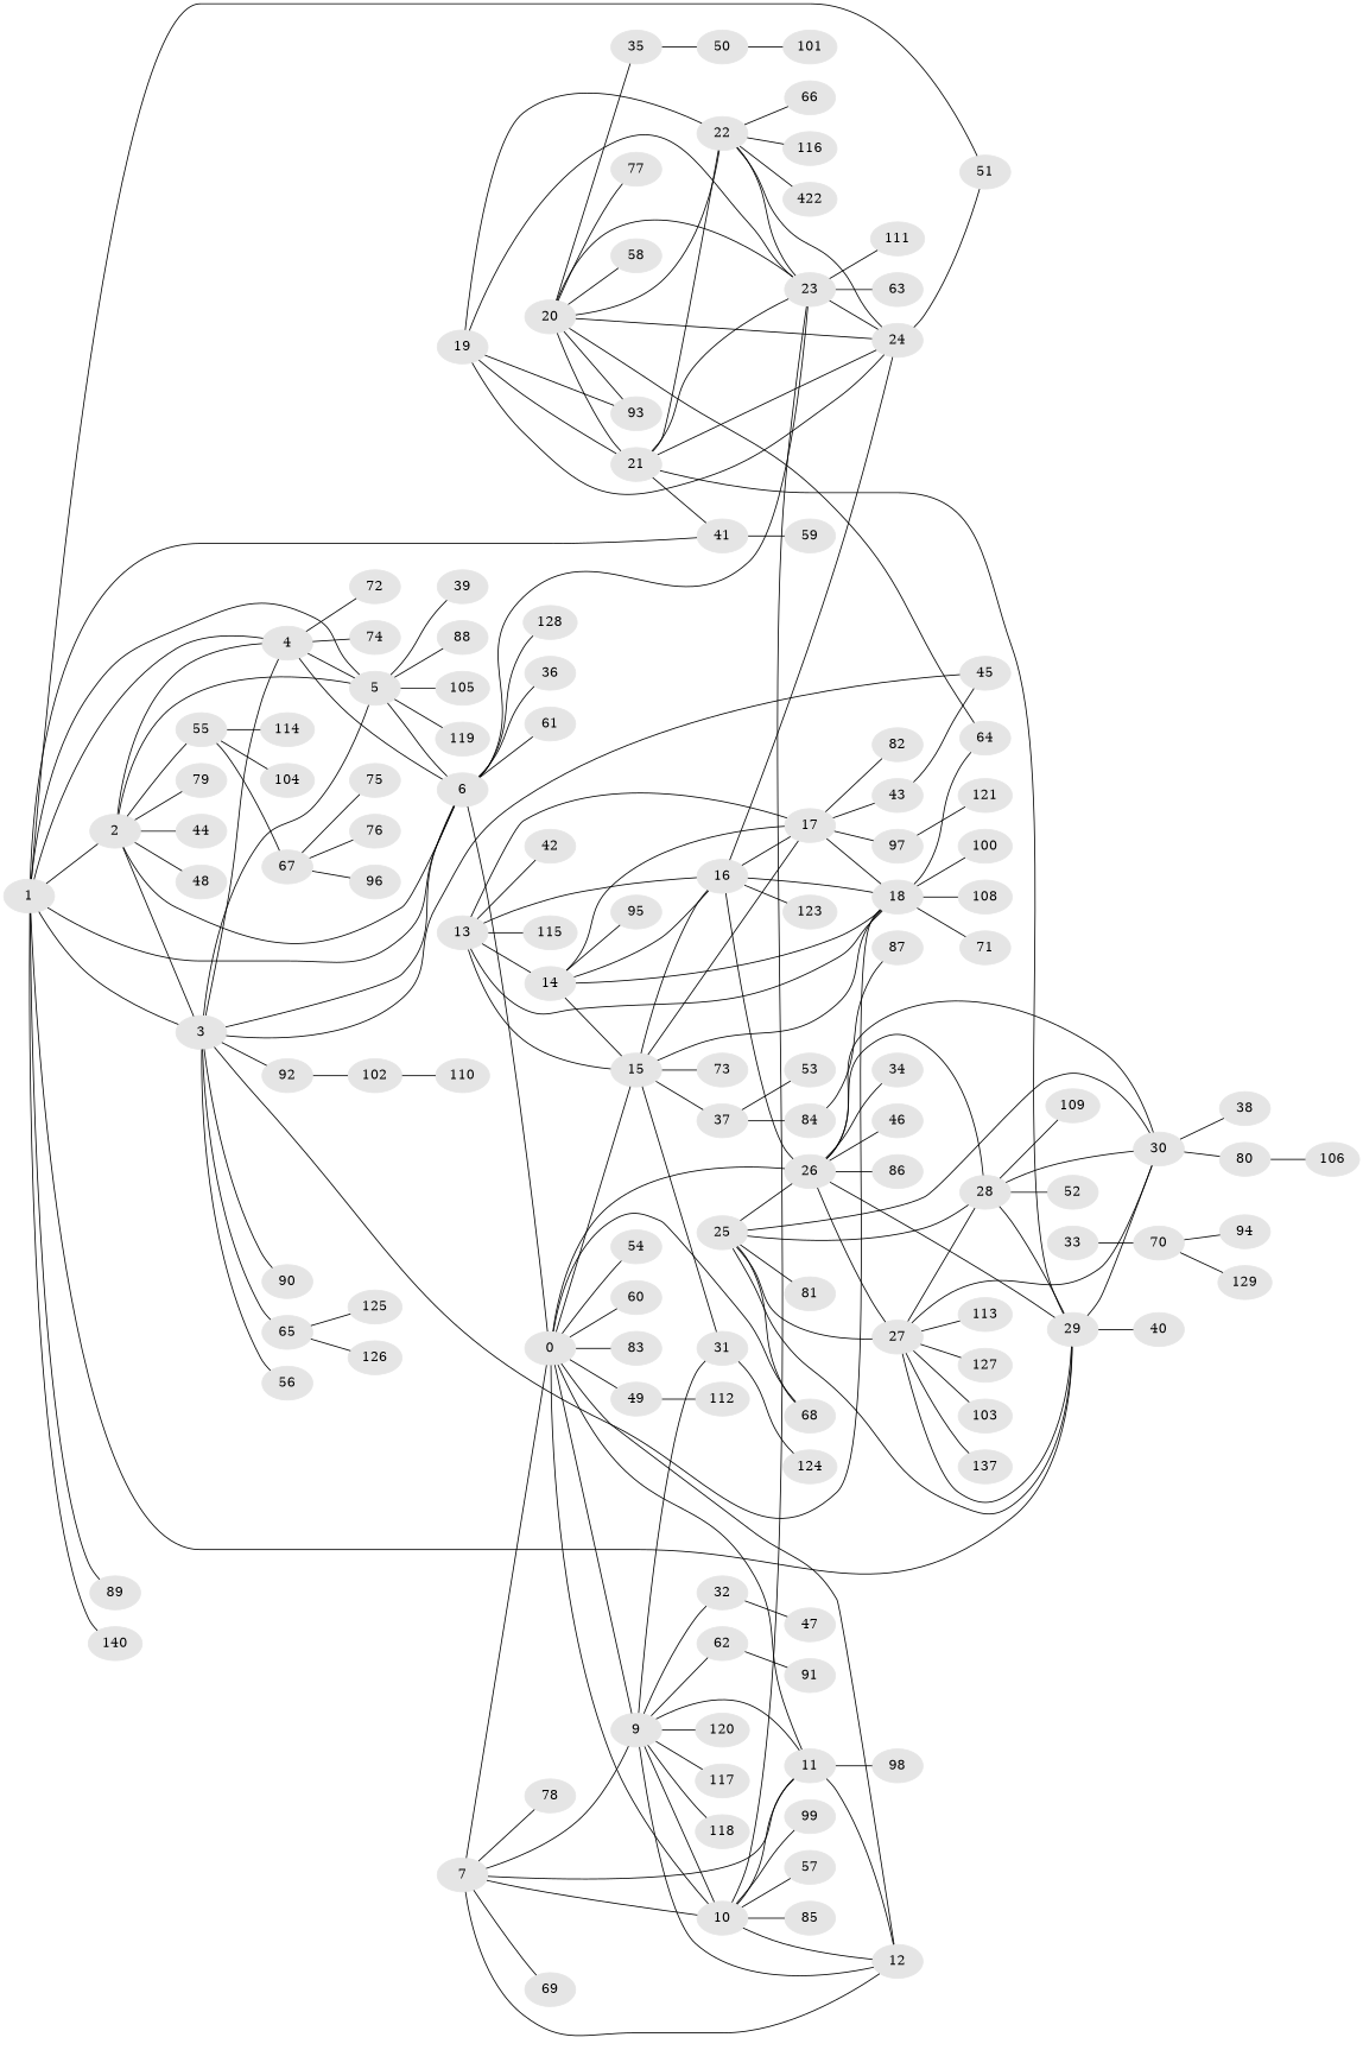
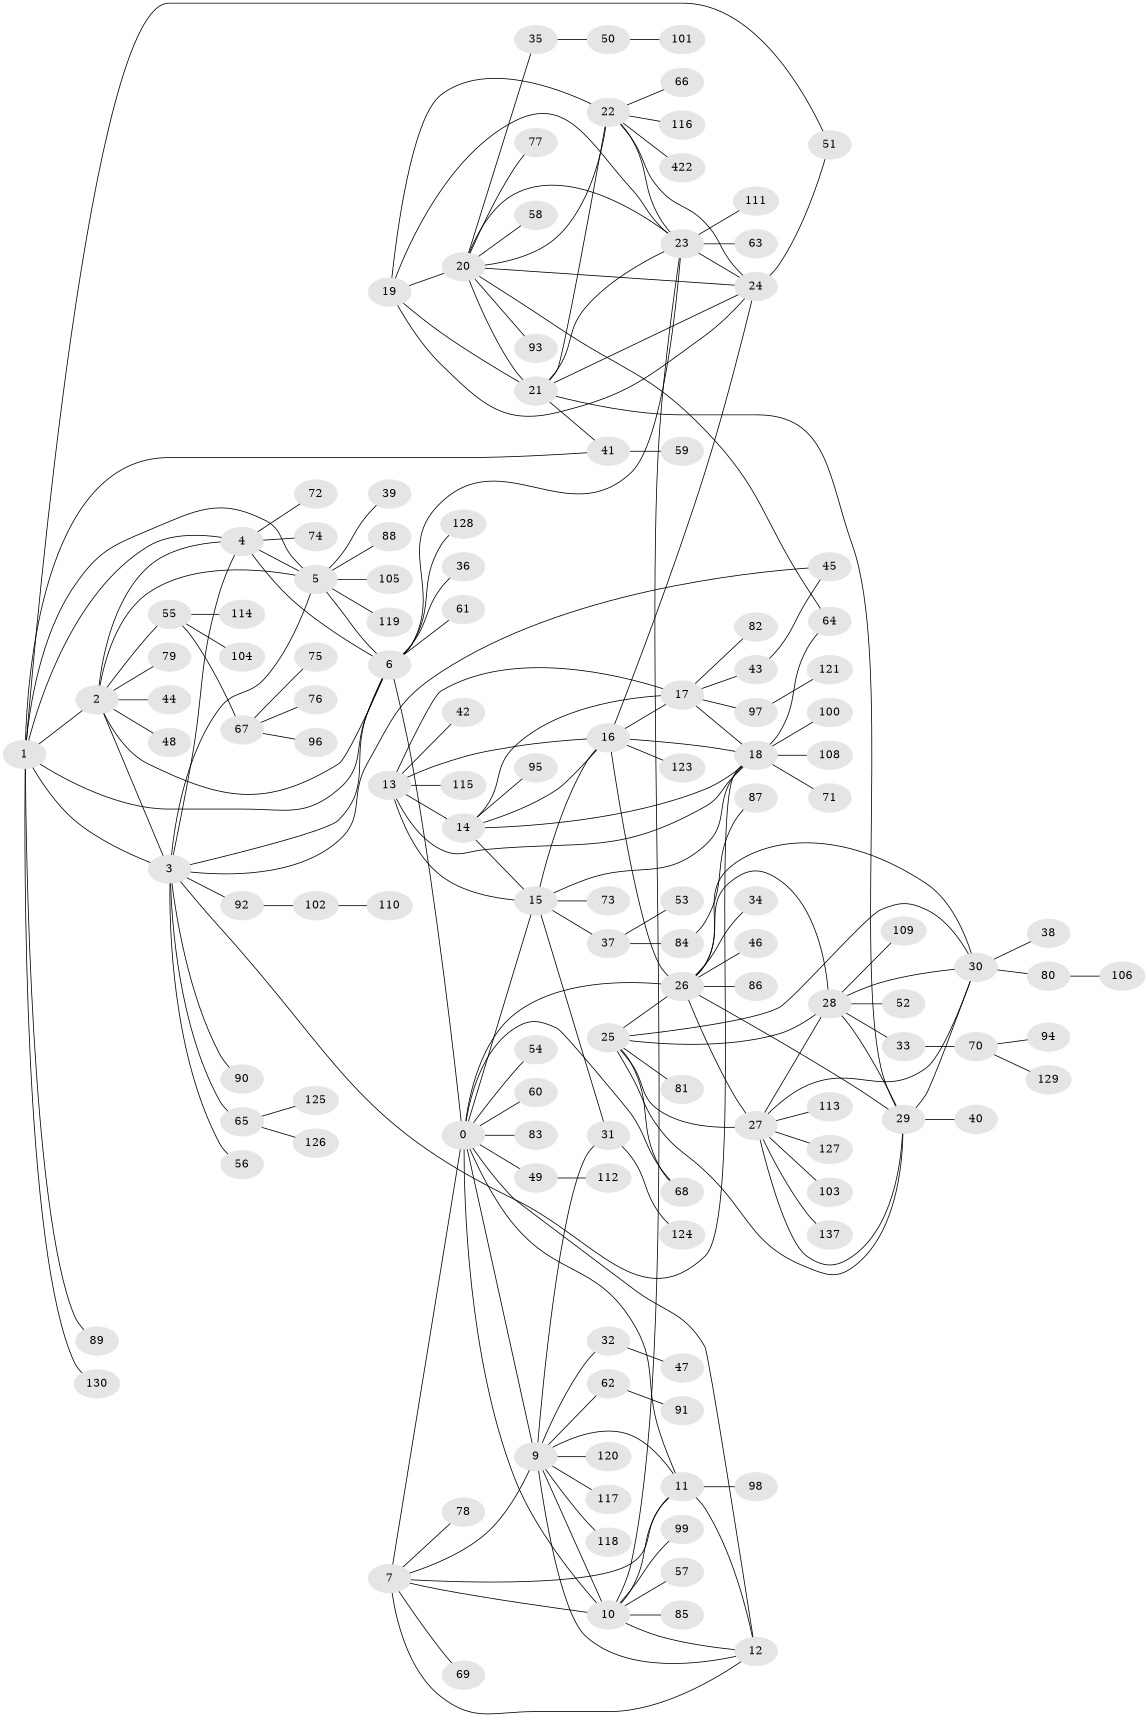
  graph {
    rankdir=LR
    node [color=gray90 style=filled]
    1
    2
    3
    4
    5
    6
    29
    41
    51
    89
-   130 [label=140]
+   130
    44
    48
    55
    79
    18
    45
    56
    65
    90
    92
    72
    74
    39
    88
    105
    119
    n28 [label=0]
    23
    36
    61
    128
    30
    40
    59
    67
    104
    114
    64
    71
    100
    108
    125
    126
    102
    9
    10
    11
    12
    15
    26
    49
    54
    60
    68
    83
    24
    63
    111
    7
    69
    78
    31
    32
    62
    117
    118
    120
    57
    85
    99
    98
    16
    17
    37
    73
    27
    28
    34
    46
    86
    112
    124
    47
    91
    13
    14
    42
    115
    95
    123
    43
    82
    97
    53
    84
    121
    19
    20
    21
    22
    35
    58
    77
    93
    66
    116
    n108 [label=422]
    50
    25
    81
    103
    n113 [label=137]
    113
    127
    33
    52
    109
    38
    80
    70
    106
    94
    129
    101
    87
    75
    76
    96
    110
    1 -- 2
    1 -- 3
    1 -- 4
    1 -- 5
    1 -- 6
-   1 -- 29
    1 -- 41
    1 -- 51
    1 -- 89
    1 -- 130
    2 -- 3
    2 -- 4
    2 -- 5
    2 -- 6
    2 -- 44
    2 -- 48
    2 -- 55
    2 -- 79
    3 -- 4
    3 -- 5
    3 -- 6
    3 -- 18
    3 -- 45
    3 -- 56
    3 -- 65
    3 -- 90
    3 -- 92
    4 -- 5
    4 -- 6
    4 -- 72
    4 -- 74
    5 -- 6
    5 -- 39
    5 -- 88
    5 -- 105
    5 -- 119
    6 -- n28
    6 -- 23
    6 -- 36
    6 -- 61
    6 -- 128
    29 -- 30
    29 -- 40
    41 -- 59
    55 -- 67
    55 -- 104
    55 -- 114
    18 -- 64
    18 -- 71
    18 -- 100
    18 -- 108
    65 -- 125
    65 -- 126
    92 -- 102
    n28 -- 9
    n28 -- 10
    n28 -- 11
    n28 -- 12
    n28 -- 15
    n28 -- 26
    n28 -- 49
    n28 -- 54
    n28 -- 60
    n28 -- 68
    n28 -- 83
    23 -- 24
    23 -- 63
    23 -- 111
    30 -- 38
    30 -- 80
    67 -- 75
    67 -- 76
    67 -- 96
    102 -- 110
    9 -- 10
    9 -- 11
    9 -- 12
    9 -- 31
    9 -- 32
    9 -- 62
    9 -- 117
    9 -- 118
    9 -- 120
    10 -- 23
    10 -- 11
    10 -- 12
    10 -- 57
    10 -- 85
    10 -- 99
    11 -- 12
    11 -- 98
    15 -- 18
    15 -- 31
    15 -- 16
-   15 -- 17
    15 -- 37
    15 -- 73
    26 -- 29
    26 -- 30
    26 -- 27
    26 -- 28
    26 -- 34
    26 -- 46
    26 -- 86
    49 -- 112
    24 -- 51
    7 -- n28
    7 -- 9
    7 -- 10
    7 -- 11
    7 -- 12
    7 -- 69
    7 -- 78
    31 -- 124
    32 -- 47
    62 -- 91
    16 -- 18
    16 -- 26
    16 -- 24
    16 -- 17
    16 -- 123
    17 -- 18
    17 -- 43
    17 -- 82
    17 -- 97
    37 -- 53
    37 -- 84
    27 -- 29
    27 -- 30
    27 -- 28
    27 -- 103
    27 -- n113
    27 -- 113
    27 -- 127
    28 -- 29
    28 -- 30
+   28 -- 33
    28 -- 52
    28 -- 109
    13 -- 18
    13 -- 15
    13 -- 16
    13 -- 17
    13 -- 14
    13 -- 42
    13 -- 115
    14 -- 18
    14 -- 15
    14 -- 16
    14 -- 17
    14 -- 95
    43 -- 45
    97 -- 121
    84 -- 87
    19 -- 23
    19 -- 24
-   19 -- 93
+   19 -- 20
    19 -- 21
    19 -- 22
    20 -- 23
    20 -- 64
    20 -- 24
    20 -- 21
    20 -- 22
    20 -- 35
    20 -- 58
    20 -- 77
    20 -- 93
    21 -- 29
    21 -- 41
    21 -- 23
    21 -- 24
    21 -- 22
    22 -- 23
    22 -- 24
    22 -- 66
    22 -- 116
    22 -- n108
    35 -- 50
    50 -- 101
    25 -- 29
    25 -- 30
    25 -- 26
    25 -- 68
    25 -- 27
    25 -- 28
    25 -- 81
    33 -- 70
    80 -- 106
    70 -- 94
    70 -- 129
  }
